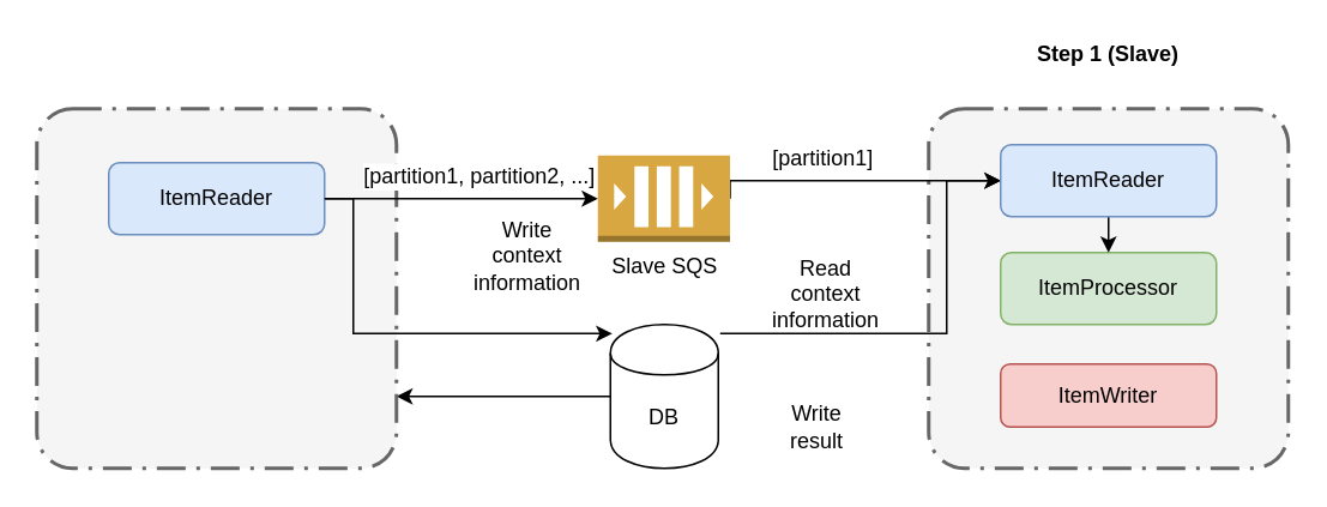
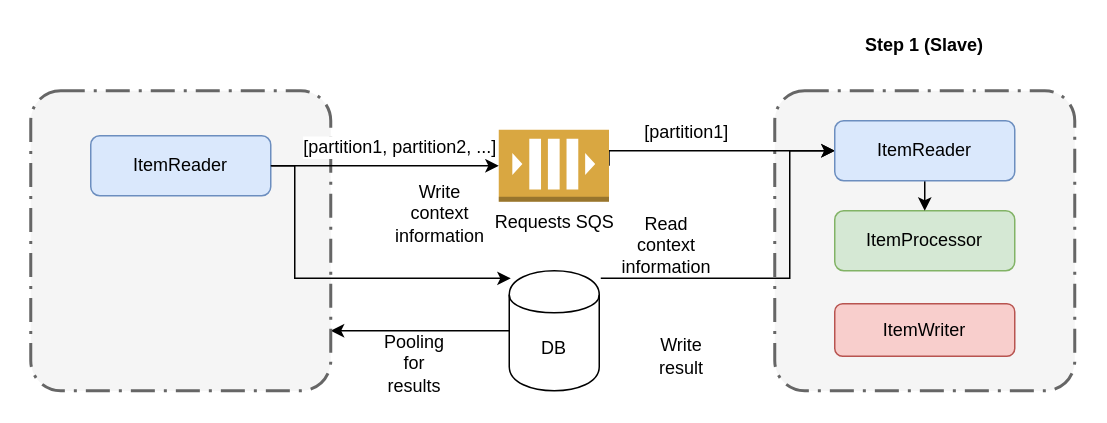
  <mxCell id="0" />
  <mxCell id="1" parent="0" />
  <mxCell id="2" value="" style="rounded=1;arcSize=10;dashed=1;strokeColor=#666666;fillColor=#f5f5f5;dashPattern=8 3 1 3;strokeWidth=2;align=left;fontColor=#333333;" parent="1" vertex="1"><mxGeometry x="516" y="60" width="200" height="200" as="geometry" /></mxCell>
  <mxCell id="3" style="edgeStyle=orthogonalEdgeStyle;rounded=0;orthogonalLoop=1;jettySize=auto;html=1;entryX=1;entryY=0.8;entryDx=0;entryDy=0;entryPerimeter=0;" edge="1" parent="1" source="14" target="4"><mxGeometry relative="1" as="geometry"><Array as="points" /></mxGeometry></mxCell>
  <mxCell id="4" value="" style="rounded=1;arcSize=10;dashed=1;strokeColor=#666666;fillColor=#f5f5f5;dashPattern=8 3 1 3;strokeWidth=2;align=left;fontColor=#333333;" parent="1" vertex="1"><mxGeometry x="20" y="60" width="200" height="200" as="geometry" /></mxCell>
  <mxCell id="5" style="edgeStyle=orthogonalEdgeStyle;rounded=0;orthogonalLoop=1;jettySize=auto;html=1;exitX=1;exitY=0.5;exitDx=0;exitDy=0;entryX=0;entryY=0.5;entryDx=0;entryDy=0;" parent="1" source="10" target="17" edge="1"><mxGeometry relative="1" as="geometry"><Array as="points"><mxPoint x="406" y="100" /></Array></mxGeometry></mxCell>
  <mxCell id="6" style="edgeStyle=orthogonalEdgeStyle;rounded=0;orthogonalLoop=1;jettySize=auto;html=1;exitX=1;exitY=0.5;exitDx=0;exitDy=0;entryX=0.017;entryY=0.063;entryDx=0;entryDy=0;entryPerimeter=0;" edge="1" parent="1" source="7" target="14"><mxGeometry relative="1" as="geometry"><Array as="points"><mxPoint x="196" y="110" /><mxPoint x="196" y="185" /></Array></mxGeometry></mxCell>
  <mxCell id="7" value="ItemReader" style="shape=ext;rounded=1;html=1;whiteSpace=wrap;fillColor=#dae8fc;strokeColor=#6c8ebf;" parent="1" vertex="1"><mxGeometry x="60" y="90" width="120" height="40" as="geometry" /></mxCell>
  <mxCell id="8" value="ItemProcessor" style="shape=ext;rounded=1;html=1;whiteSpace=wrap;fillColor=#d5e8d4;strokeColor=#82b366;" parent="1" vertex="1"><mxGeometry x="556" y="140" width="120" height="40" as="geometry" /></mxCell>
  <mxCell id="9" value="Step 1 (Slave)" style="text;html=1;strokeColor=none;fillColor=none;align=center;verticalAlign=middle;whiteSpace=wrap;rounded=0;fontStyle=1" parent="1" vertex="1"><mxGeometry x="516" y="20" width="200" height="20" as="geometry" /></mxCell>
- <mxCell id="10" value="Slave SQS" style="outlineConnect=0;dashed=0;verticalLabelPosition=bottom;verticalAlign=top;align=center;html=1;shape=mxgraph.aws3.queue;fillColor=#D9A741;gradientColor=none;" parent="1" vertex="1"><mxGeometry x="332" y="86" width="73.5" height="48" as="geometry" /></mxCell>
+ <mxCell id="10" value="Requests SQS" style="outlineConnect=0;dashed=0;verticalLabelPosition=bottom;verticalAlign=top;align=center;html=1;shape=mxgraph.aws3.queue;fillColor=#D9A741;gradientColor=none;" parent="1" vertex="1"><mxGeometry x="332" y="86" width="73.5" height="48" as="geometry" /></mxCell>
  <mxCell id="11" style="edgeStyle=orthogonalEdgeStyle;rounded=0;orthogonalLoop=1;jettySize=auto;html=1;exitX=1;exitY=0.5;exitDx=0;exitDy=0;entryX=0;entryY=0.5;entryDx=0;entryDy=0;entryPerimeter=0;" parent="1" source="7" target="10" edge="1"><mxGeometry relative="1" as="geometry"><mxPoint x="186" y="110" as="sourcePoint" /><mxPoint x="616" y="140" as="targetPoint" /></mxGeometry></mxCell>
  <mxCell id="12" value="[partition1, partition2, ...]" style="text;html=1;resizable=0;points=[];align=center;verticalAlign=middle;labelBackgroundColor=#ffffff;" parent="11" vertex="1" connectable="0"><mxGeometry x="0.09" y="3" relative="1" as="geometry"><mxPoint x="2" y="-10" as="offset" /></mxGeometry></mxCell>
  <mxCell id="13" value="ItemWriter" style="shape=ext;rounded=1;html=1;whiteSpace=wrap;fillColor=#f8cecc;strokeColor=#b85450;" parent="1" vertex="1"><mxGeometry x="556" y="202" width="120" height="35" as="geometry" /></mxCell>
  <mxCell id="14" value="DB" style="shape=cylinder;whiteSpace=wrap;html=1;boundedLbl=1;backgroundOutline=1;" vertex="1" parent="1"><mxGeometry x="339" y="180" width="60" height="80" as="geometry" /></mxCell>
  <mxCell id="15" style="edgeStyle=orthogonalEdgeStyle;rounded=0;orthogonalLoop=1;jettySize=auto;html=1;exitX=0.5;exitY=1;exitDx=0;exitDy=0;entryX=0.5;entryY=0;entryDx=0;entryDy=0;" edge="1" parent="1" source="17" target="8"><mxGeometry relative="1" as="geometry" /></mxCell>
  <mxCell id="16" style="edgeStyle=orthogonalEdgeStyle;rounded=0;orthogonalLoop=1;jettySize=auto;html=1;exitX=1.017;exitY=0.063;exitDx=0;exitDy=0;entryX=0;entryY=0.5;entryDx=0;entryDy=0;exitPerimeter=0;" edge="1" parent="1" source="14" target="17"><mxGeometry relative="1" as="geometry"><Array as="points"><mxPoint x="526" y="185" /><mxPoint x="526" y="100" /></Array></mxGeometry></mxCell>
  <mxCell id="17" value="ItemReader" style="shape=ext;rounded=1;html=1;whiteSpace=wrap;fillColor=#dae8fc;strokeColor=#6c8ebf;" vertex="1" parent="1"><mxGeometry x="556" y="80" width="120" height="40" as="geometry" /></mxCell>
+ <mxCell id="18" value="Pooling for results" style="text;html=1;strokeColor=none;fillColor=none;align=center;verticalAlign=middle;whiteSpace=wrap;rounded=0;" vertex="1" parent="1"><mxGeometry x="256" y="232" width="40" height="20" as="geometry" /></mxCell>
  <mxCell id="19" value="Write result" style="text;html=1;strokeColor=none;fillColor=none;align=center;verticalAlign=middle;whiteSpace=wrap;rounded=0;" vertex="1" parent="1"><mxGeometry x="434" y="227" width="40" height="20" as="geometry" /></mxCell>
  <mxCell id="20" value="Write context information" style="text;html=1;strokeColor=none;fillColor=none;align=center;verticalAlign=middle;whiteSpace=wrap;rounded=0;" vertex="1" parent="1"><mxGeometry x="273" y="132" width="40" height="20" as="geometry" /></mxCell>
- <mxCell id="21" value="Read context information" style="text;html=1;strokeColor=none;fillColor=none;align=center;verticalAlign=middle;whiteSpace=wrap;rounded=0;" vertex="1" parent="1"><mxGeometry x="428" y="153" width="62" height="20" as="geometry" /></mxCell>
+ <mxCell id="21" value="Read context information" style="text;html=1;strokeColor=none;fillColor=none;align=center;verticalAlign=middle;whiteSpace=wrap;rounded=0;" vertex="1" parent="1"><mxGeometry x="413" y="153" width="62" height="20" as="geometry" /></mxCell>
  <mxCell id="22" value="[partition1]" style="text;html=1;resizable=0;points=[];align=center;verticalAlign=middle;labelBackgroundColor=#ffffff;" vertex="1" connectable="0" parent="1"><mxGeometry x="454" y="97" as="geometry"><mxPoint x="2" y="-10" as="offset" /></mxGeometry></mxCell>
